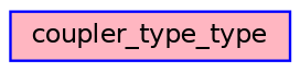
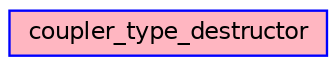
  digraph {
    rankdir=LR
-   n1 [color=blue fillcolor=lightpink fontname=Helvetica fontsize=10 height=0.2 label=coupler_type_type shape=record style=filled width=0.4]
+   n1 [color=blue fillcolor=lightpink fontname=Helvetica fontsize=10 height=0.2 label=coupler_type_destructor shape=record style=filled width=0.4]
  }
